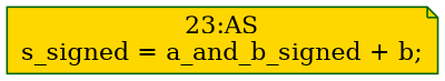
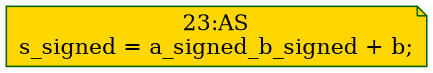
  strict digraph {
-   n1 [ast="<pyverilog.vparser.ast.Assign object at 0x7fb9e2745d50>" def_var="['s_signed']" fillcolor=gold label="23:AS\ns_signed = a_and_b_signed + b;" statements="[]" style=filled typ=Assign use_var="['a_and_b_signed', 'b']" color=darkgreen shape=note]
+   n1 [ast="<pyverilog.vparser.ast.Assign object at 0x7fb9e2745d50>" def_var="['s_signed']" fillcolor=gold label="23:AS\ns_signed = a_signed_b_signed + b;" statements="[]" style=filled typ=Assign use_var="['a_and_b_signed', 'b']" color=darkgreen shape=note]
  }
